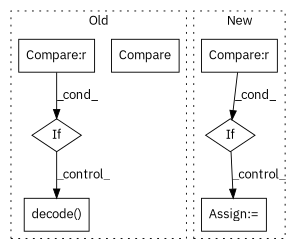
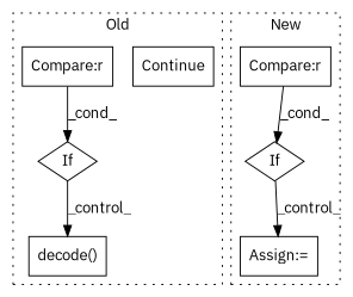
  digraph {
    fontname="IBM Plex Sans"
    node [a=96 l=3 shape=box fontname="IBM Plex Sans"]
    edge [fontname="IBM Plex Sans"]
    n1 [a=75 l="17,1" label="decode()" s="1622,1649"]
    n2 [label=If s=1506 shape=diamond]
-   n3 [a=43 l=8 label=Compare s=1477]
+   n3 [a=43 l=8 label=Continue s=1477]
    n4 [a=40 l=17 label="Compare:r" s=1509]
    n5 [label=If s=1210 shape=diamond]
    n6 [a=68 label="Assign:=" s=1360]
    n7 [a=40 l=22 label="Compare:r" s=1242]
    subgraph cluster_1 {
      label=Old
      style=dotted
      n1
      n2
      n3
      n4
    }
    subgraph cluster_2 {
      label=New
      style=dotted
      n5
      n6
      n7
    }
    n2 -> n1 [label=_control_]
    n4 -> n2 [label=_cond_]
    n5 -> n6 [label=_control_]
    n7 -> n5 [label=_cond_]
  }
